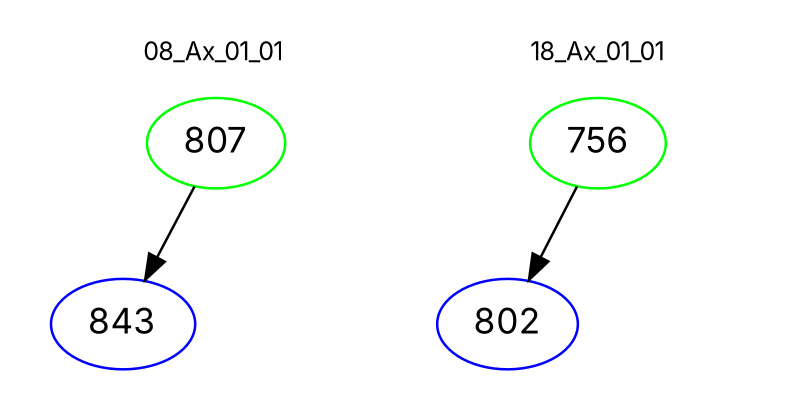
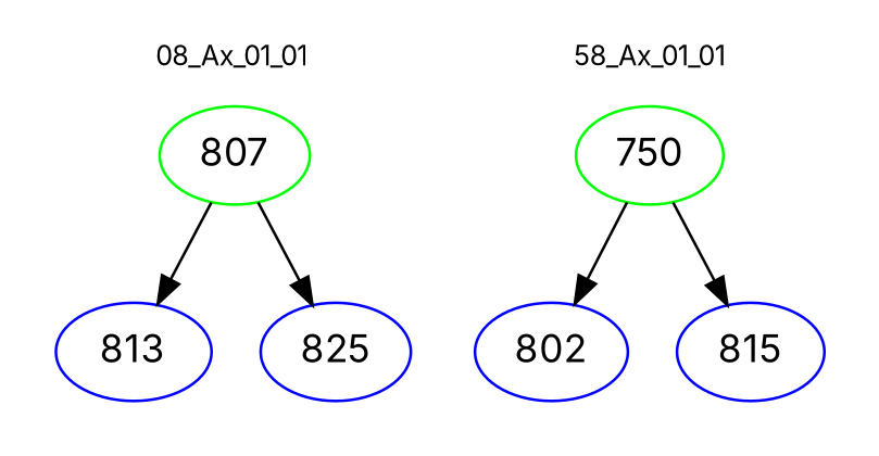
  digraph {
    fontname=Inter
    node [color=blue fontname=Inter]
    edge [color=black fontname=Inter]
    n1 [color=green label=807]
-   n2 [label=843]
-   n4 [color=green label=756]
+   n2 [label=813]
+   n3 [label=825]
+   n4 [color=green label=750]
    n5 [label=802]
+   n6 [label=815]
    subgraph cluster_1 {
      color=white
      fontsize=10
      label="08_Ax_01_01"
      n1
      n2
+     n3
    }
    subgraph cluster_2 {
      color=white
      fontsize=10
-     label="18_Ax_01_01"
+     label="58_Ax_01_01"
      n4
      n5
+     n6
    }
    n1 -> n2
+   n1 -> n3
    n4 -> n5
+   n4 -> n6
  }
